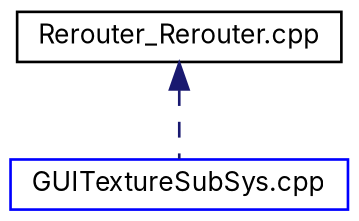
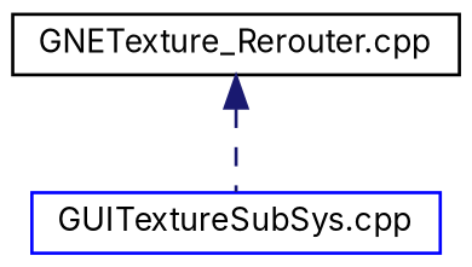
  digraph {
    fontname=Inter
    node [fillcolor=white fontname=Inter fontsize=10 shape=record style=filled]
-   n1 [color=black fontcolor=black height=0.2 label="Rerouter_Rerouter.cpp" width=0.4]
+   n1 [color=black fontcolor=black height=0.2 label="GNETexture_Rerouter.cpp" width=0.4]
    n2 [color=blue height=0.2 label="GUITextureSubSys.cpp" width=0.4]
    n1 -> n2 [color=midnightblue dir=back fontname=Inter fontsize=10 labelfontname=Helvetica labelfontsize=10 style=dashed]
  }
